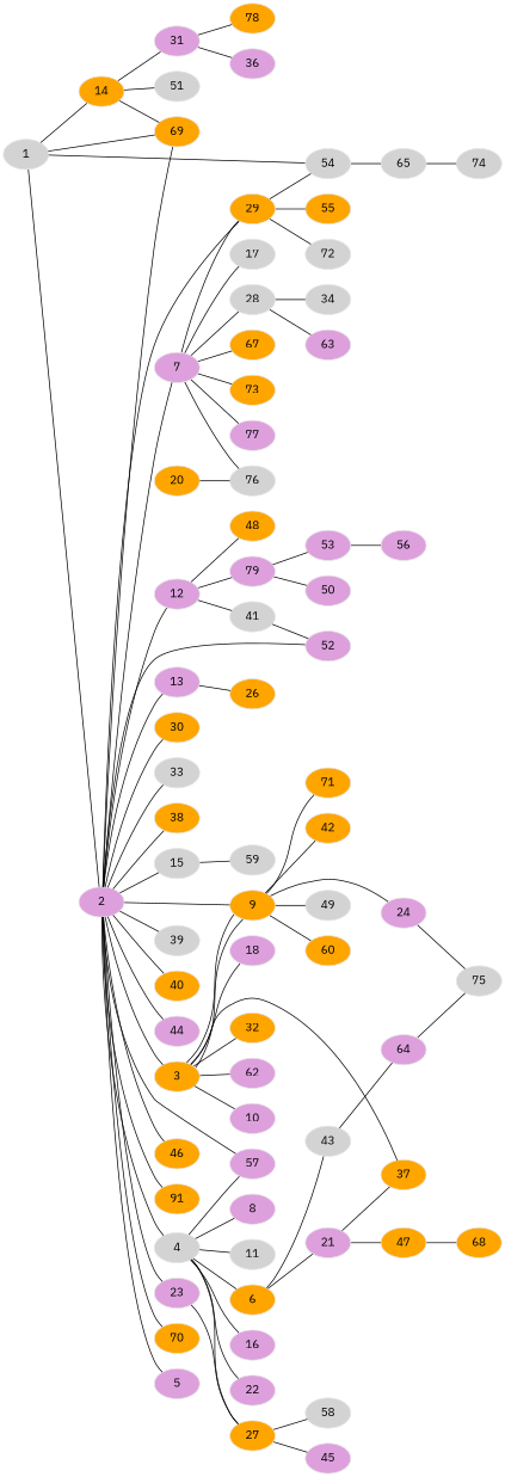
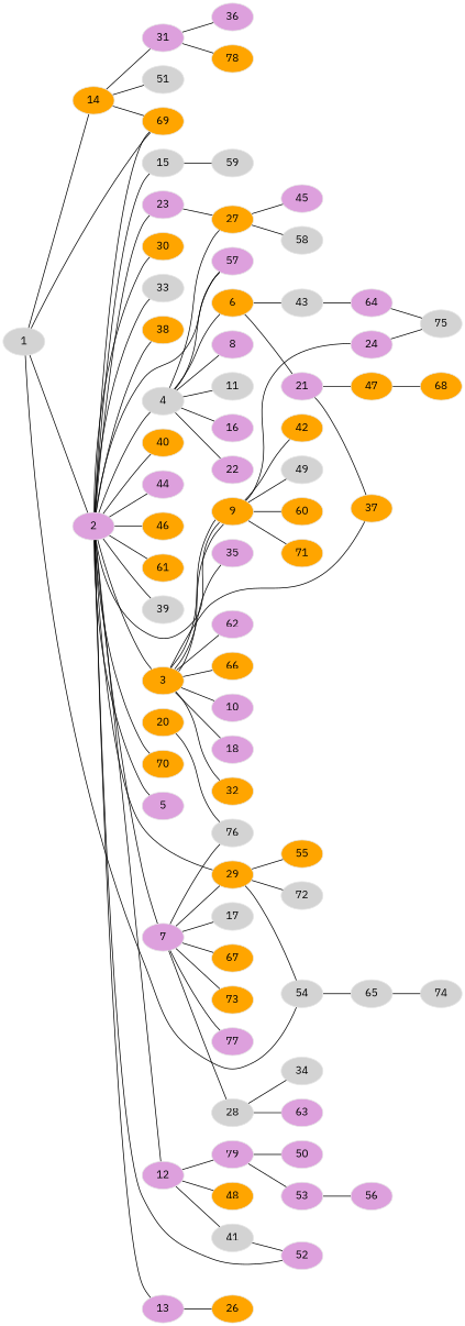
  graph {
    fontname="IBM Plex Sans"
    rankdir=LR
    node [color=gray90 fillcolor=plum fontname="IBM Plex Sans" style=filled]
    edge [fontname="IBM Plex Sans"]
    1 [fillcolor=lightgrey]
    2
    14 [fillcolor=orange]
    54 [fillcolor=lightgrey]
    69 [fillcolor=orange]
    3 [fillcolor=orange]
    4 [fillcolor=lightgrey]
    5
    7
    9 [fillcolor=orange]
    12
    13
    15 [fillcolor=lightgrey]
    23
    29 [fillcolor=orange]
    30 [fillcolor=orange]
    33 [fillcolor=lightgrey]
    38 [fillcolor=orange]
    39 [fillcolor=lightgrey]
    40 [fillcolor=orange]
    44
    46 [fillcolor=orange]
    52
    57
-   61 [fillcolor=orange label=91]
+   61 [fillcolor=orange]
    70 [fillcolor=orange]
    31
    51 [fillcolor=lightgrey]
    65 [fillcolor=lightgrey]
    10
    18
    32 [fillcolor=orange]
+   35
    37 [fillcolor=orange]
    62
+   66 [fillcolor=orange]
    6 [fillcolor=orange]
    8
    11 [fillcolor=lightgrey]
    16
    22
    27 [fillcolor=orange]
    17 [fillcolor=lightgrey]
    28 [fillcolor=lightgrey]
    67 [fillcolor=orange]
    73 [fillcolor=orange]
    77
    76 [fillcolor=lightgrey]
    24
    42 [fillcolor=orange]
    49 [fillcolor=lightgrey]
    60 [fillcolor=orange]
    71 [fillcolor=orange]
    n54 [label=79]
    41 [fillcolor=lightgrey]
    48 [fillcolor=orange]
    26 [fillcolor=orange]
    59 [fillcolor=lightgrey]
    55 [fillcolor=orange]
    72 [fillcolor=lightgrey]
    21
    43 [fillcolor=lightgrey]
    45
    58 [fillcolor=lightgrey]
    47 [fillcolor=orange]
    64
    20 [fillcolor=orange]
    34 [fillcolor=lightgrey]
    63
    75 [fillcolor=lightgrey]
    50
    53
    36
    78 [fillcolor=orange]
    56
    68 [fillcolor=orange]
    74 [fillcolor=lightgrey]
    1 -- 2
    1 -- 14
    1 -- 54
    1 -- 69
    2 -- 69
    2 -- 3
    2 -- 4
    2 -- 5
    2 -- 7
    2 -- 9
    2 -- 12
    2 -- 13
    2 -- 15
    2 -- 23
    2 -- 29
    2 -- 30
    2 -- 33
    2 -- 38
    2 -- 39
    2 -- 40
    2 -- 44
    2 -- 46
    2 -- 52
    2 -- 57
    2 -- 61
    2 -- 70
    14 -- 69
    14 -- 31
    14 -- 51
    54 -- 65
    3 -- 9
    3 -- 9
    3 -- 10
    3 -- 18
    3 -- 32
+   3 -- 35
    3 -- 37
    3 -- 62
+   3 -- 66
    4 -- 57
    4 -- 6
    4 -- 8
    4 -- 11
    4 -- 16
    4 -- 22
    4 -- 27
    7 -- 29
    7 -- 17
    7 -- 28
    7 -- 67
    7 -- 73
    7 -- 77
    7 -- 76
    9 -- 24
    9 -- 42
    9 -- 49
    9 -- 60
    9 -- 71
    12 -- n54
    12 -- 41
    12 -- 48
    13 -- 26
    15 -- 59
    23 -- 27
    29 -- 54
    29 -- 55
    29 -- 72
    31 -- 36
    31 -- 78
    65 -- 74
    6 -- 21
    6 -- 43
    27 -- 45
    27 -- 58
    28 -- 34
    28 -- 63
    24 -- 75
    n54 -- 50
    n54 -- 53
    41 -- 52
    21 -- 37
    21 -- 47
    43 -- 64
    47 -- 68
    64 -- 75
    20 -- 76
    53 -- 56
  }
